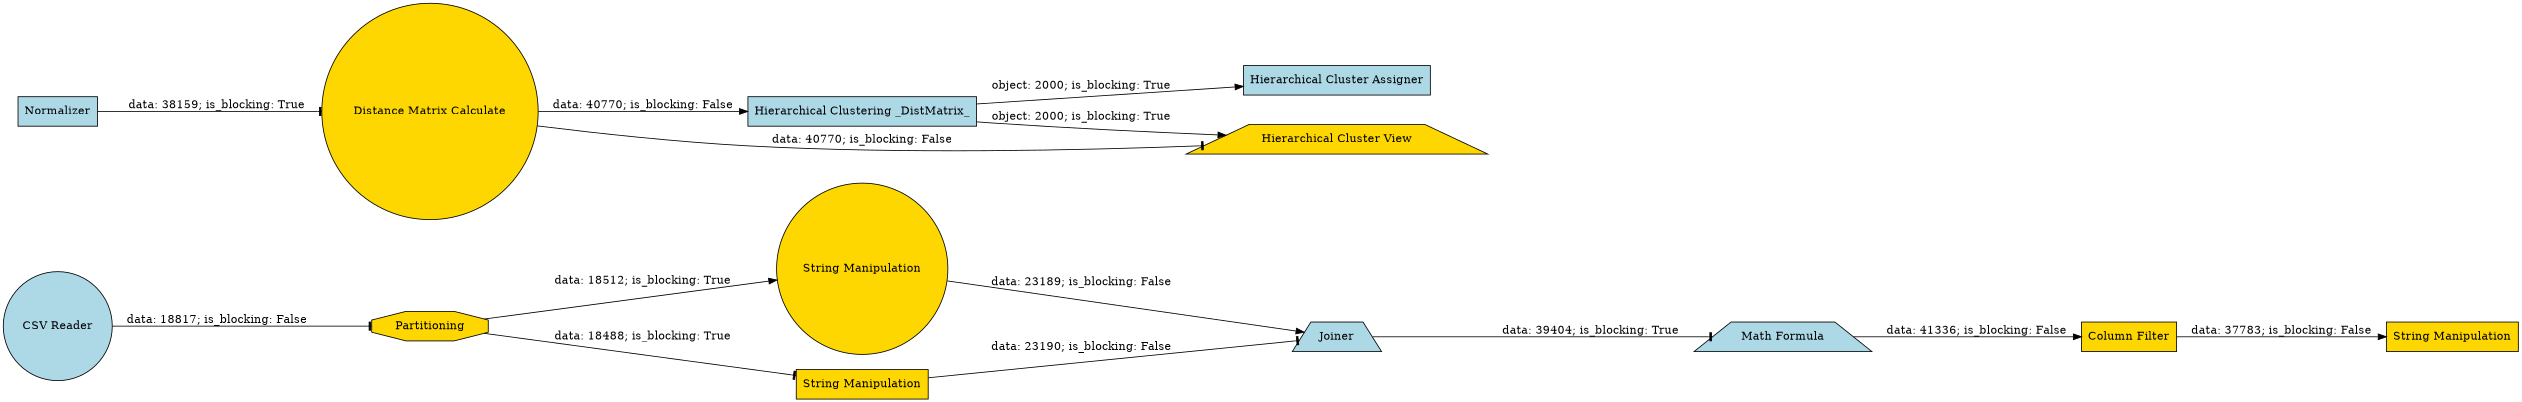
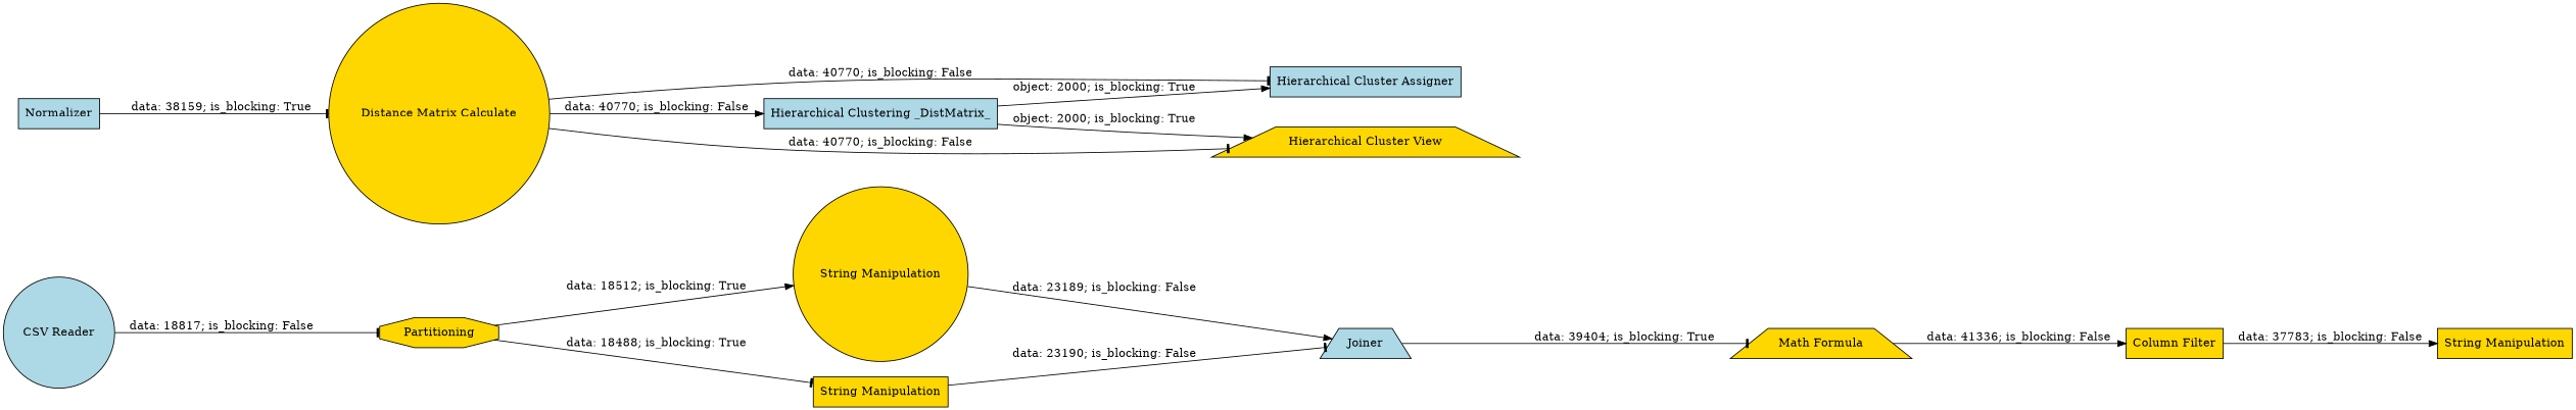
  digraph {
    rankdir=LR
    node [fillcolor=gold shape=box style=filled]
    edge [arrowhead=tee]
    n1 [fillcolor=lightblue label="CSV Reader" shape=circle]
    n2 [label=Partitioning shape=octagon]
    n3 [label="String Manipulation" shape=circle]
    n4 [label="String Manipulation"]
    n5 [fillcolor=lightblue label=Joiner shape=trapezium]
-   n6 [fillcolor=lightblue label="Math Formula" shape=trapezium]
+   n6 [label="Math Formula" shape=trapezium]
    n7 [fillcolor=lightblue label=Normalizer]
    n8 [label="Distance Matrix Calculate" shape=circle]
    n9 [fillcolor=lightblue label="Hierarchical Clustering _DistMatrix_"]
    n10 [fillcolor=lightblue label="Hierarchical Cluster Assigner"]
    n11 [label="Hierarchical Cluster View" shape=trapezium]
    n12 [label="String Manipulation"]
    n13 [label="Column Filter"]
    n1 -> n2 [label="data: 18817; is_blocking: False"]
    n2 -> n3 [arrowhead=normal label="data: 18512; is_blocking: True"]
    n2 -> n4 [label="data: 18488; is_blocking: True"]
    n3 -> n5 [arrowhead=normal label="data: 23189; is_blocking: False"]
    n4 -> n5 [label="data: 23190; is_blocking: False"]
    n5 -> n6 [label="data: 39404; is_blocking: True"]
    n6 -> n13 [arrowhead=normal label="data: 41336; is_blocking: False"]
    n7 -> n8 [label="data: 38159; is_blocking: True"]
    n8 -> n9 [arrowhead=normal label="data: 40770; is_blocking: False"]
+   n8 -> n10 [label="data: 40770; is_blocking: False"]
    n8 -> n11 [label="data: 40770; is_blocking: False"]
    n9 -> n10 [arrowhead=normal label="object: 2000; is_blocking: True"]
    n9 -> n11 [arrowhead=normal label="object: 2000; is_blocking: True"]
    n13 -> n12 [arrowhead=normal label="data: 37783; is_blocking: False"]
  }
